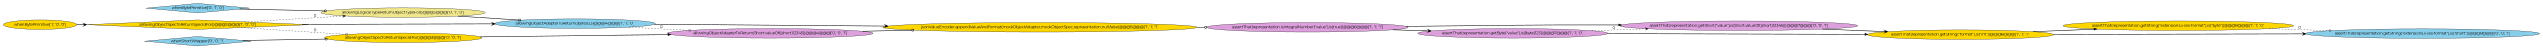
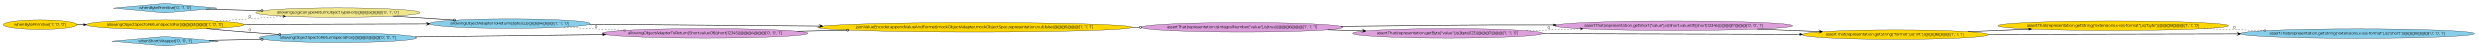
  digraph {
    fontname=Montserrat
    rankdir=LR
    node [fillcolor=gold fontname=Montserrat shape=ellipse style=filled]
    edge [arrowhead=vee fontname=Montserrat style=bold]
    n1 [label="assertThat(representation.getString(\"format\"),is(\"int\"))@@@8@@@['1', '1', '1']"]
    n2 [label="assertThat(representation.getString(\"extensions.x-isis-format\"),is(\"byte\"))@@@9@@@['1', '1', '0']"]
    n3 [fillcolor=skyblue label="assertThat(representation.getString(\"extensions.x-isis-format\"),is(\"short\"))@@@9@@@['0', '0', '1']"]
    n4 [fillcolor=plum label="assertThat(representation.isIntegralNumber(\"value\"),is(true))@@@6@@@['1', '1', '1']"]
    n5 [fillcolor=plum label="assertThat(representation.getShort(\"value\"),is(Short.valueOf((short)12345)))@@@7@@@['0', '0', '1']"]
    n6 [fillcolor=plum label="assertThat(representation.getByte(\"value\"),is((byte)123))@@@7@@@['1', '1', '0']"]
    n7 [label="whenBytePrimitive['1', '0', '0']"]
-   n8 [label="allowingObjectSpecToReturnSpecIdFor()@@@3@@@['1', '0', '0']" shape=diamond]
+   n8 [label="allowingObjectSpecToReturnSpecIdFor()@@@3@@@['1', '0', '0']"]
    n9 [fillcolor=khaki label="allowingLogicalTypeReturnObjectTypeFor()@@@3@@@['0', '1', '0']"]
-   n10 [label="allowingObjectSpecToReturnSpecIdFor()@@@3@@@['0', '0', '1']"]
+   n10 [fillcolor=skyblue label="allowingObjectSpecToReturnSpecIdFor()@@@3@@@['0', '0', '1']"]
    n11 [fillcolor=skyblue label="allowingObjectAdapterToReturn((byte)123)@@@4@@@['1', '1', '0']"]
    n12 [fillcolor=skyblue label="whenBytePrimitive['0', '1', '0']" shape=diamond]
    n13 [fillcolor=skyblue label="whenShortWrapper['0', '0', '1']" shape=diamond]
    n14 [fillcolor=plum label="allowingObjectAdapterToReturn(Short.valueOf((short)12345))@@@4@@@['0', '0', '1']"]
    n15 [label="jsonValueEncoder.appendValueAndFormat(mockObjectAdapter,mockObjectSpec,representation,null,false)@@@5@@@['1', '1', '1']"]
    n1 -> n2 [arrowhead=normal]
    n1 -> n3
    n2 -> n3 [arrowhead=odot label=0 style=dashed]
    n4 -> n5 [arrowhead=normal]
    n4 -> n6
    n5 -> n1
    n6 -> n1 [arrowhead=normal]
    n6 -> n5 [label=0 style=dashed]
-   n7 -> n8
+   n7 -> n8 [arrowhead=normal]
    n8 -> n9 [label=0 style=dashed]
-   n8 -> n10 [arrowhead=odot label=0 style=dashed]
+   n8 -> n10 [arrowhead=odot label=0]
    n8 -> n11
    n9 -> n11 [arrowhead=odot]
    n10 -> n14 [arrowhead=normal]
    n11 -> n14 [arrowhead=odot label=0 style=dashed]
    n11 -> n15
    n12 -> n9 [arrowhead=odot]
    n13 -> n10 [arrowhead=odot]
    n14 -> n15 [arrowhead=odot]
    n15 -> n4 [arrowhead=odot]
  }
